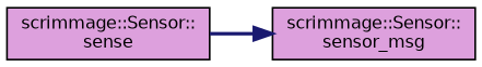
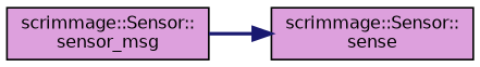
  digraph {
    rankdir=LR
    node [color=black fillcolor=plum fontname=Helvetica fontsize=10 shape=record style=filled]
    n1 [fontcolor=black height=0.2 label="scrimmage::Sensor::\lsense" width=0.4]
    n2 [height=0.2 label="scrimmage::Sensor::\lsensor_msg" width=0.4]
-   n1 -> n2 [color=midnightblue fontname=Helvetica fontsize=10 labelfontname=Helvetica labelfontsize=10 style=bold]
+   n2 -> n1 [color=midnightblue fontname=Helvetica fontsize=10 labelfontname=Helvetica labelfontsize=10 style=bold]
  }
